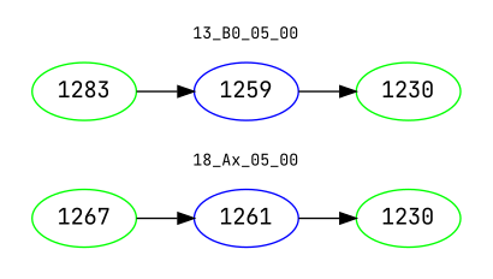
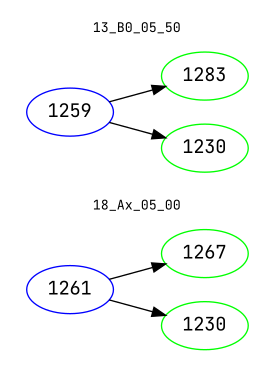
  digraph {
    fontname="JetBrains Mono"
    rankdir=LR
    node [color=green fontname="JetBrains Mono"]
    edge [color=black fontname="JetBrains Mono"]
    n1 [color=blue label=1261]
    n2 [label=1230]
    n3 [label=1267]
    n4 [color=blue label=1259]
    n5 [label=1230]
    n6 [label=1283]
    subgraph cluster_1 {
      color=white
      fontsize=10
      label="18_Ax_05_00"
      n1
      n2
      n3
    }
    subgraph cluster_2 {
      color=white
      fontsize=10
-     label="13_B0_05_00"
+     label="13_B0_05_50"
      n4
      n5
      n6
    }
    n1 -> n2
-   n3 -> n1
+   n1 -> n3
    n4 -> n5
-   n6 -> n4
+   n4 -> n6
  }
